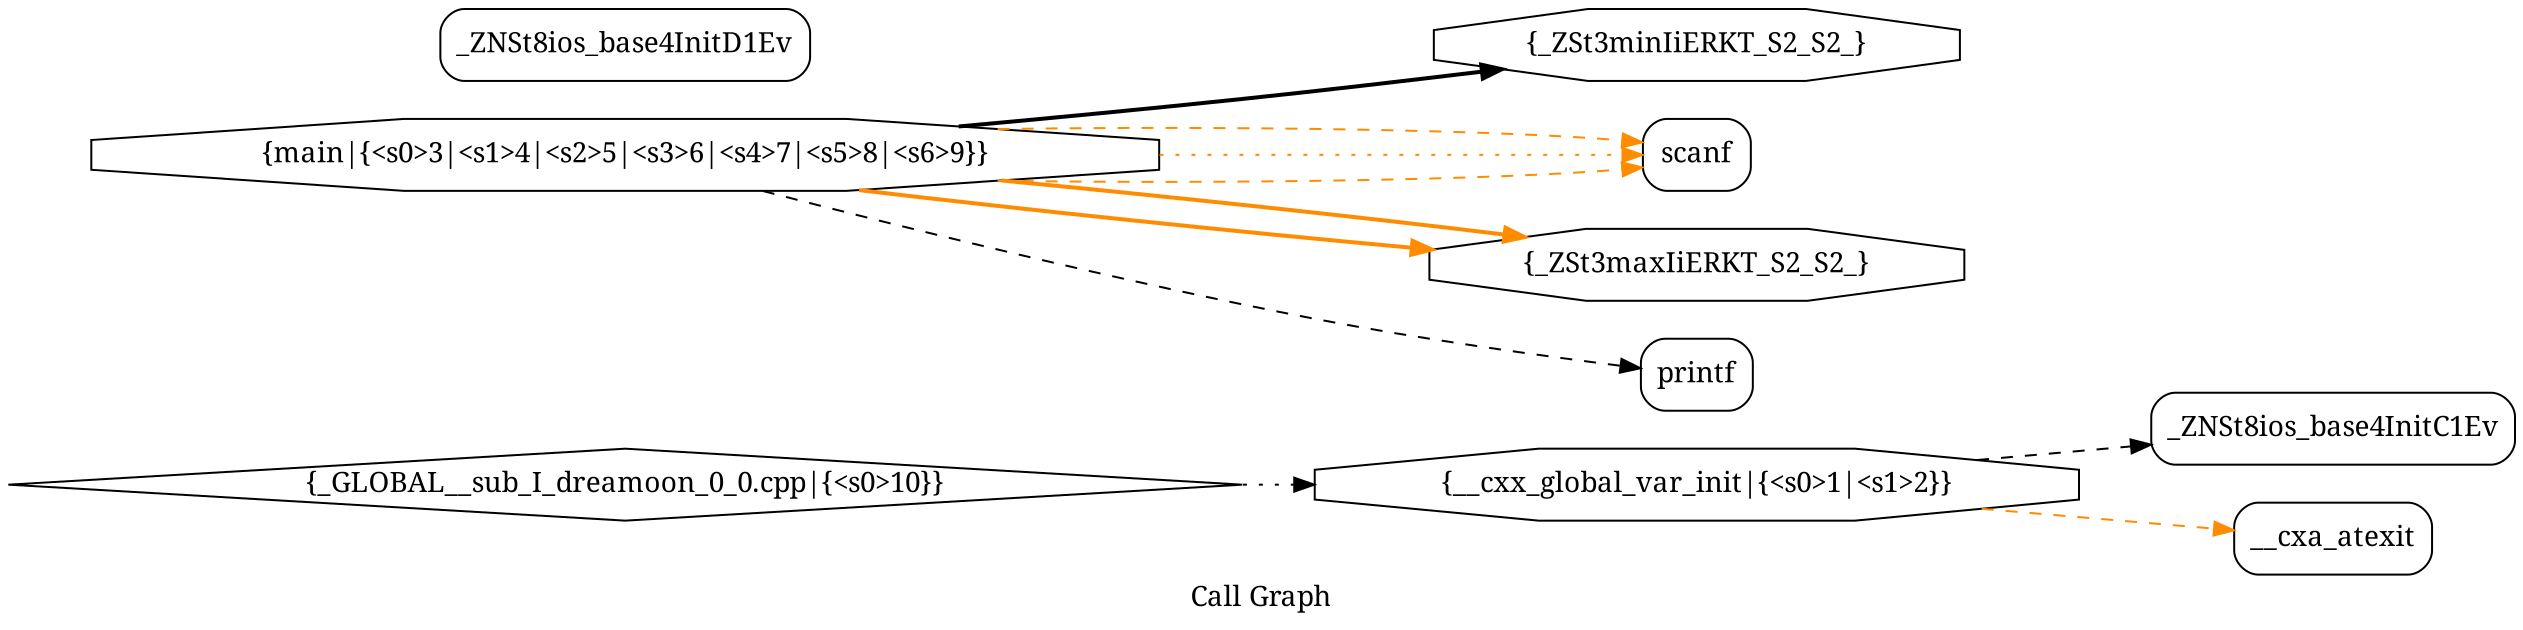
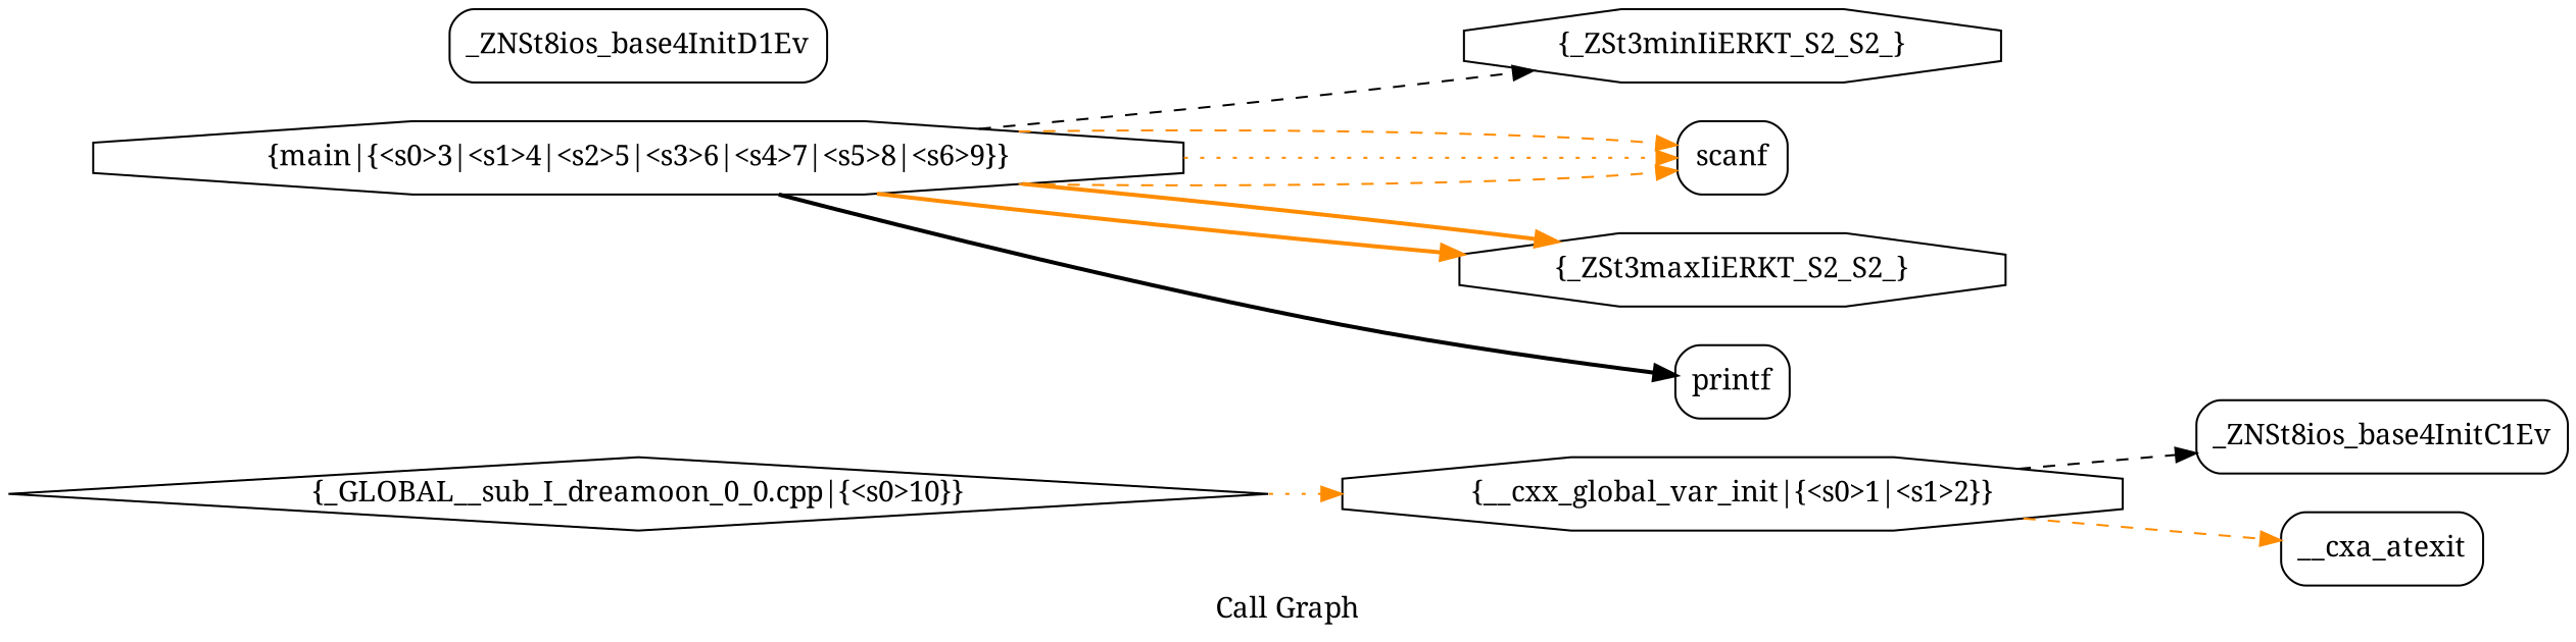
  digraph {
    fontname="Noto Serif"
    label="Call Graph"
    rankdir=LR
    node [fontname="Noto Serif" shape=Mrecord]
    edge [color=darkorange fontname="Noto Serif" style=dashed tailport=s0]
    n1 [label="{__cxx_global_var_init|{<s0>1|<s1>2}}" shape=octagon]
    n2 [label="{_ZNSt8ios_base4InitC1Ev}"]
    n3 [label="{__cxa_atexit}"]
    n4 [label="{_ZSt3minIiERKT_S2_S2_}" shape=octagon]
    n5 [label="{_ZNSt8ios_base4InitD1Ev}"]
    n6 [label="{_GLOBAL__sub_I_dreamoon_0_0.cpp|{<s0>10}}" shape=diamond]
    n7 [label="{main|{<s0>3|<s1>4|<s2>5|<s3>6|<s4>7|<s5>8|<s6>9}}" shape=octagon]
    n8 [label="{scanf}"]
    n9 [label="{_ZSt3maxIiERKT_S2_S2_}" shape=octagon]
    n10 [label="{printf}"]
    n1 -> n2 [color=black]
    n1 -> n3 [tailport=s1]
-   n6 -> n1 [color=black style=dotted]
-   n7 -> n4 [color=black style=bold tailport=s5]
+   n6 -> n1 [style=dotted]
+   n7 -> n4 [color=black tailport=s5]
    n7 -> n8
    n7 -> n8 [style=dotted tailport=s1]
    n7 -> n8 [tailport=s2]
    n7 -> n9 [style=bold tailport=s3]
    n7 -> n9 [style=bold tailport=s4]
-   n7 -> n10 [color=black tailport=s6]
+   n7 -> n10 [color=black style=bold tailport=s6]
  }
